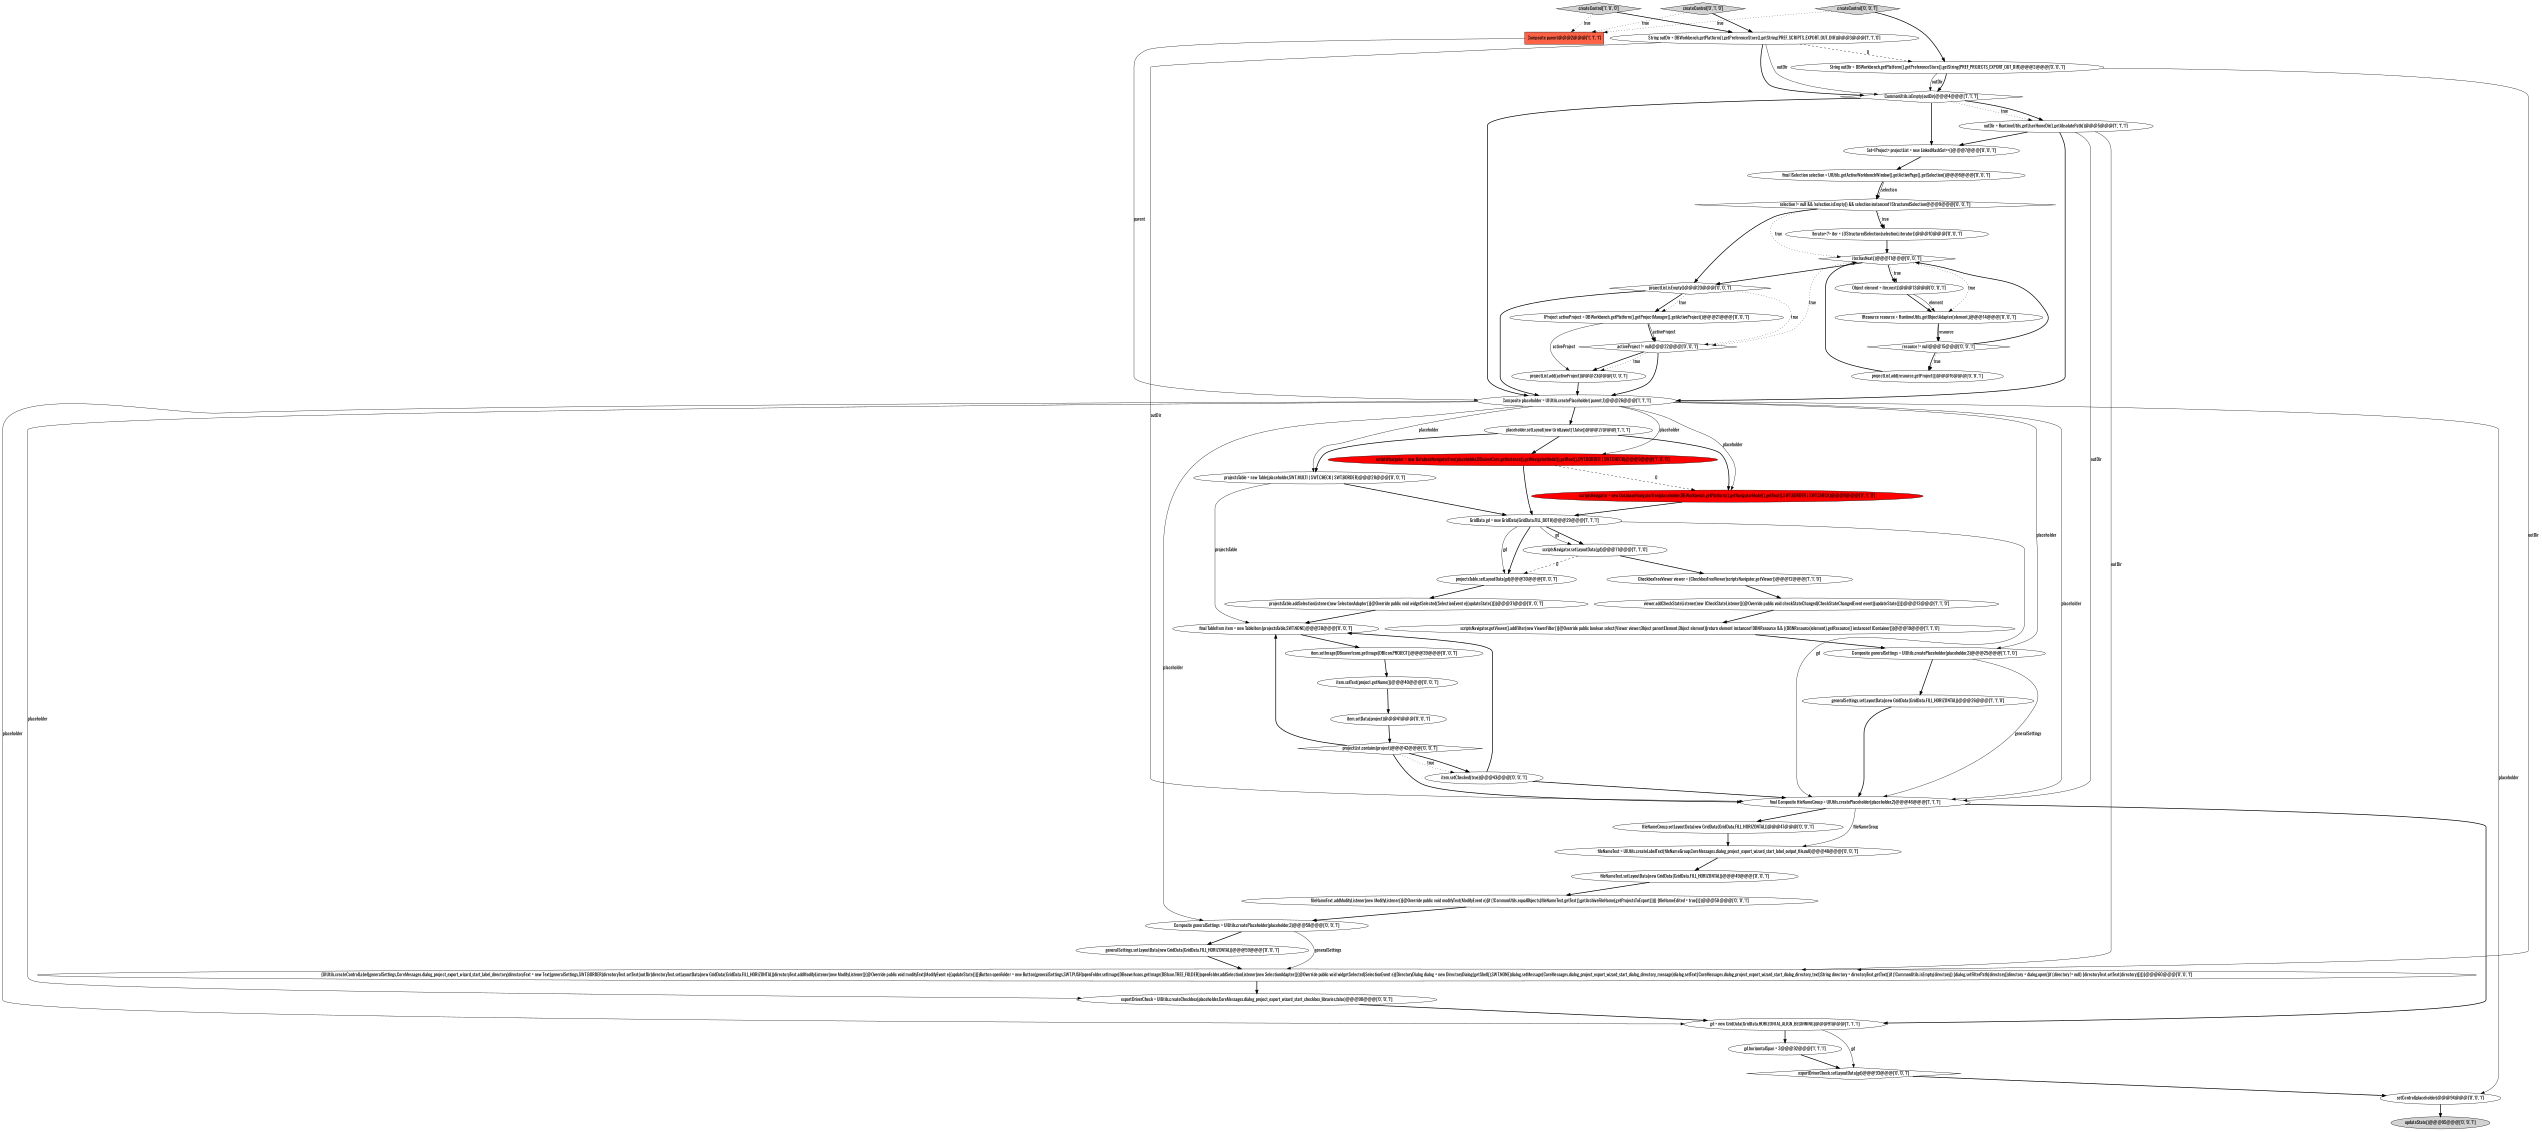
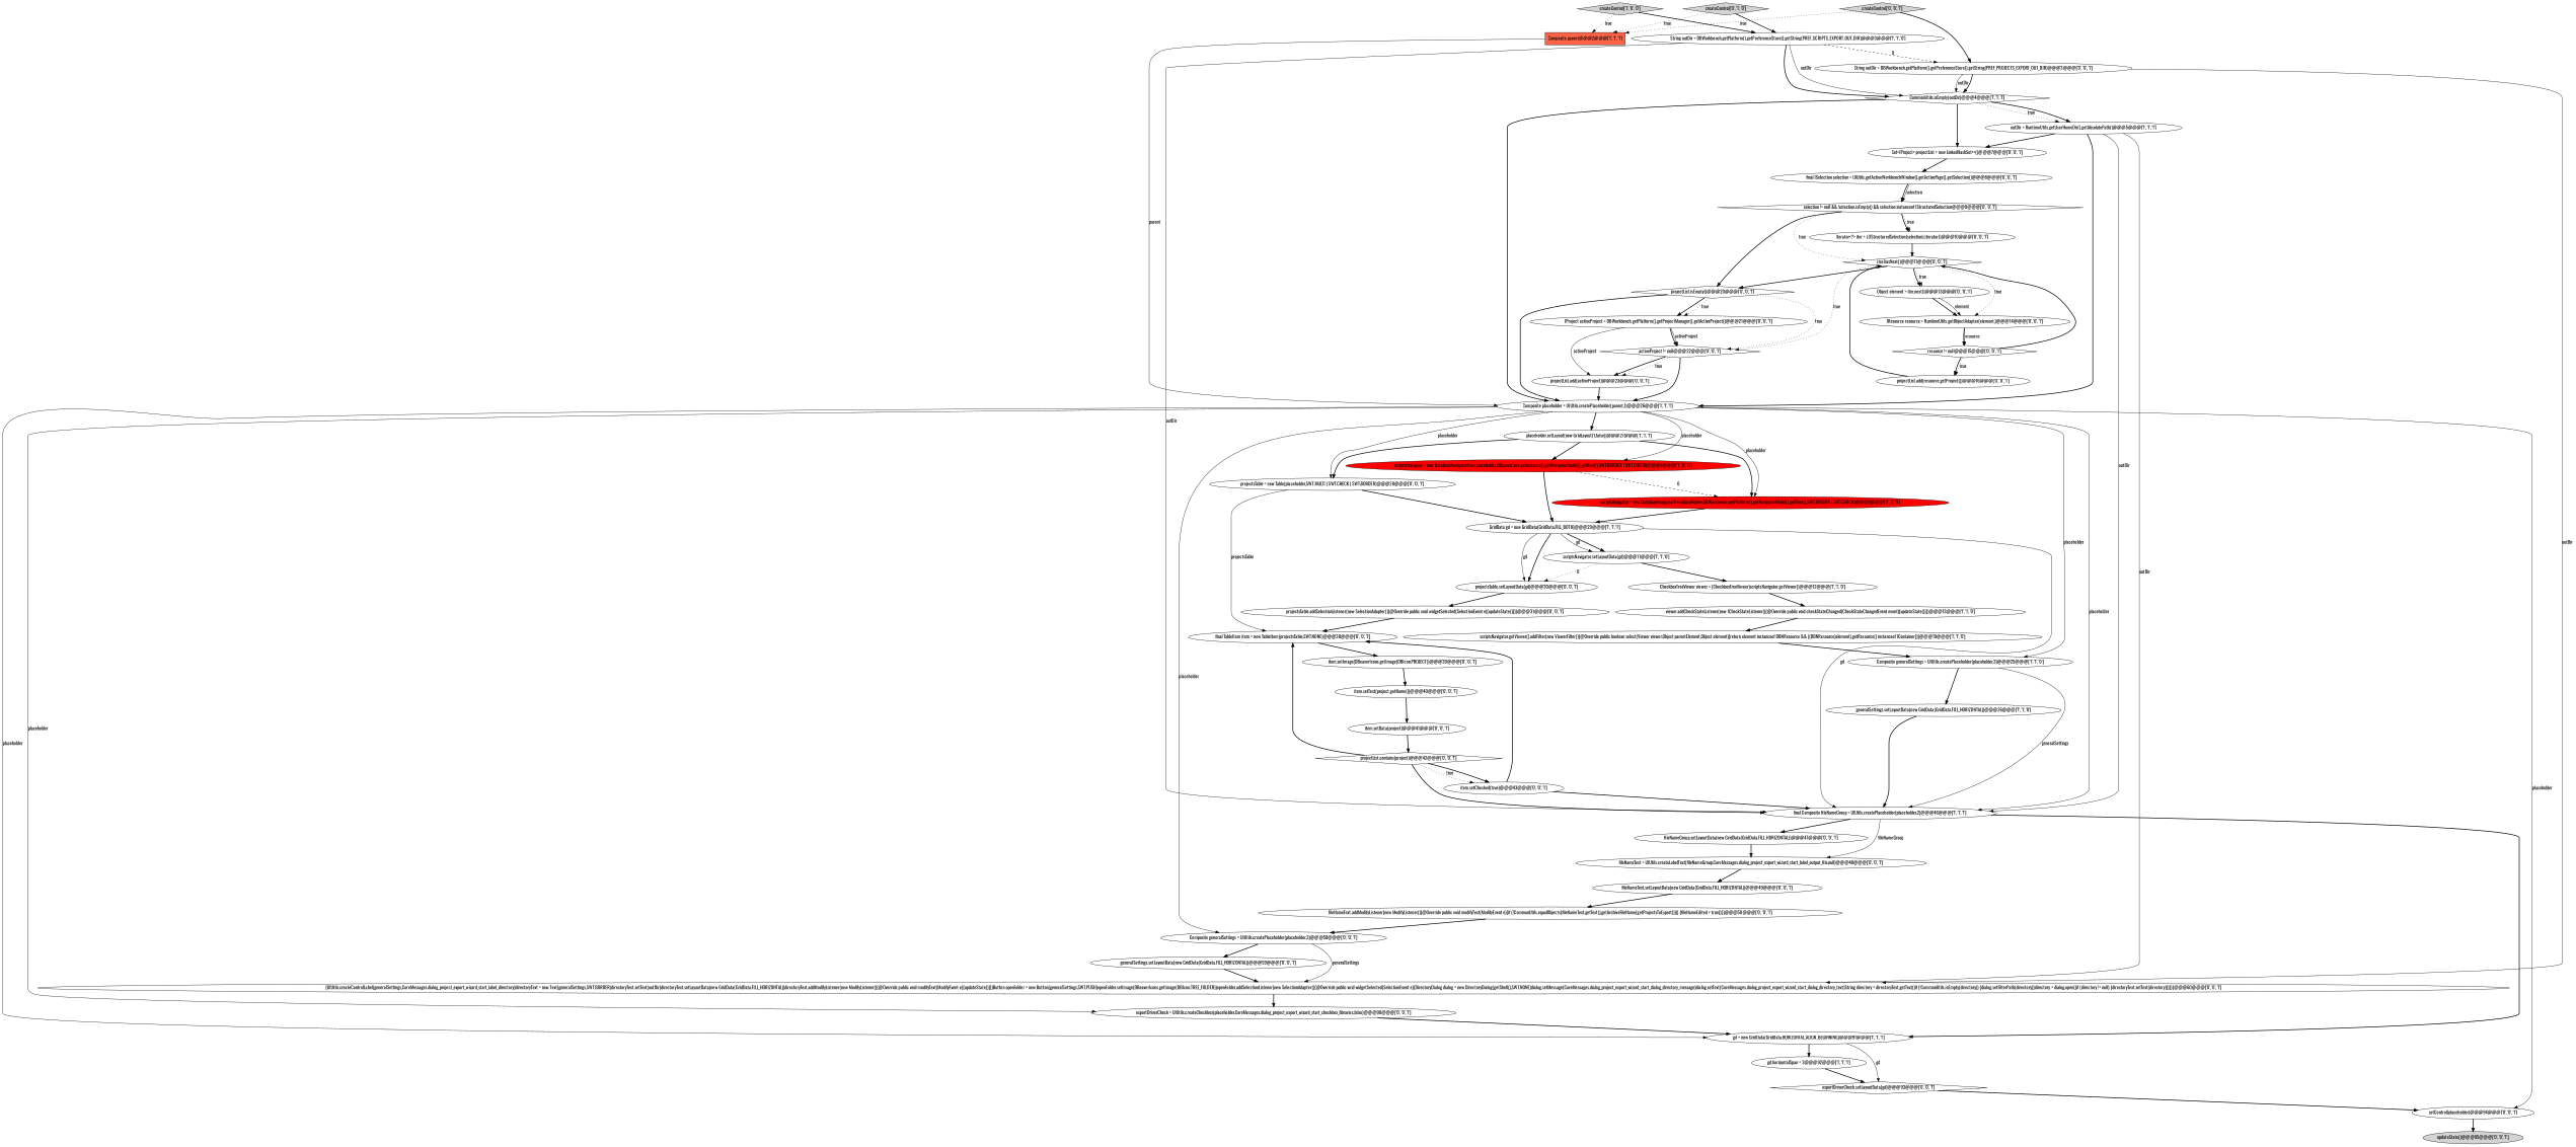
  digraph {
    fontname=Oswald
    node [fillcolor=white fontname=Oswald shape=ellipse style=filled]
    edge [fontname=Oswald style=bold]
    n1 [label="GridData gd = new GridData(GridData.FILL_BOTH)@@@29@@@['1', '1', '1']"]
    n2 [label="scriptsNavigator.setLayoutData(gd)@@@11@@@['1', '1', '0']"]
    n3 [label="projectsTable.setLayoutData(gd)@@@30@@@['0', '0', '1']"]
    n4 [label="final Composite fileNameGroup = UIUtils.createPlaceholder(placeholder,2)@@@46@@@['1', '1', '1']"]
    n5 [label="CheckboxTreeViewer viewer = (CheckboxTreeViewer)scriptsNavigator.getViewer()@@@12@@@['1', '1', '0']"]
    n6 [label="projectsTable.addSelectionListener(new SelectionAdapter(){@Override public void widgetSelected(SelectionEvent e){updateState()}})@@@31@@@['0', '0', '1']"]
    n7 [label="fileNameGroup.setLayoutData(new GridData(GridData.FILL_HORIZONTAL))@@@47@@@['0', '0', '1']"]
    n8 [label="fileNameText = UIUtils.createLabelText(fileNameGroup,CoreMessages.dialog_project_export_wizard_start_label_output_file,null)@@@48@@@['0', '0', '1']"]
    n9 [label="gd = new GridData(GridData.HORIZONTAL_ALIGN_BEGINNING)@@@91@@@['1', '1', '1']"]
    n10 [label="String outDir = DBWorkbench.getPlatform().getPreferenceStore().getString(PREF_PROJECTS_EXPORT_OUT_DIR)@@@3@@@['0', '0', '1']"]
    n11 [label="{UIUtils.createControlLabel(generalSettings,CoreMessages.dialog_project_export_wizard_start_label_directory)directoryText = new Text(generalSettings,SWT.BORDER)directoryText.setText(outDir)directoryText.setLayoutData(new GridData(GridData.FILL_HORIZONTAL))directoryText.addModifyListener(new ModifyListener(){@Override public void modifyText(ModifyEvent e){updateState()}})Button openFolder = new Button(generalSettings,SWT.PUSH)openFolder.setImage(DBeaverIcons.getImage(DBIcon.TREE_FOLDER))openFolder.addSelectionListener(new SelectionAdapter(){@Override public void widgetSelected(SelectionEvent e){DirectoryDialog dialog = new DirectoryDialog(getShell(),SWT.NONE)dialog.setMessage(CoreMessages.dialog_project_export_wizard_start_dialog_directory_message)dialog.setText(CoreMessages.dialog_project_export_wizard_start_dialog_directory_text)String directory = directoryText.getText()if (!CommonUtils.isEmpty(directory)) {dialog.setFilterPath(directory)}directory = dialog.open()if (directory != null) {directoryText.setText(directory)}}})}@@@60@@@['0', '0', '1']"]
    n12 [label="CommonUtils.isEmpty(outDir)@@@4@@@['1', '1', '1']" shape=diamond]
    n13 [label="exportDriverCheck = UIUtils.createCheckbox(placeholder,CoreMessages.dialog_project_export_wizard_start_checkbox_libraries,false)@@@90@@@['0', '0', '1']"]
    n14 [label="Composite placeholder = UIUtils.createPlaceholder(parent,1)@@@26@@@['1', '1', '1']"]
    n15 [label="outDir = RuntimeUtils.getUserHomeDir().getAbsolutePath()@@@5@@@['1', '1', '1']"]
    n16 [label="Set<IProject> projectList = new LinkedHashSet<>()@@@7@@@['0', '0', '1']"]
    n17 [label="viewer.addCheckStateListener(new ICheckStateListener(){@Override public void checkStateChanged(CheckStateChangedEvent event){updateState()}})@@@13@@@['1', '1', '0']"]
    n18 [label="scriptsNavigator.getViewer().addFilter(new ViewerFilter(){@Override public boolean select(Viewer viewer,Object parentElement,Object element){return element instanceof DBNResource && ((DBNResource)element).getResource() instanceof IContainer}})@@@19@@@['1', '1', '0']"]
    n19 [label="gd.horizontalSpan = 3@@@92@@@['1', '1', '1']"]
    n20 [label="exportDriverCheck.setLayoutData(gd)@@@93@@@['0', '0', '1']" shape=diamond]
    n21 [label="setControl(placeholder)@@@94@@@['0', '0', '1']"]
    n22 [fillcolor=lightgray label="createControl['1', '0', '0']" shape=diamond]
    n23 [label="String outDir = DBWorkbench.getPlatform().getPreferenceStore().getString(PREF_SCRIPTS_EXPORT_OUT_DIR)@@@3@@@['1', '1', '0']"]
    n24 [fillcolor=tomato label="Composite parent@@@2@@@['1', '1', '1']" shape=box]
    n25 [label="placeholder.setLayout(new GridLayout(1,false))@@@27@@@['1', '1', '1']"]
    n26 [fillcolor=red label="scriptsNavigator = new DatabaseNavigatorTree(placeholder,DBWorkbench.getPlatform().getNavigatorModel().getRoot(),SWT.BORDER | SWT.CHECK)@@@9@@@['0', '1', '0']"]
    n27 [fillcolor=red label="scriptsNavigator = new DatabaseNavigatorTree(placeholder,DBeaverCore.getInstance().getNavigatorModel().getRoot(),SWT.BORDER | SWT.CHECK)@@@9@@@['1', '0', '0']"]
    n28 [label="projectsTable = new Table(placeholder,SWT.MULTI | SWT.CHECK | SWT.BORDER)@@@28@@@['0', '0', '1']"]
    n29 [label="final TableItem item = new TableItem(projectsTable,SWT.NONE)@@@38@@@['0', '0', '1']"]
    n30 [label="item.setImage(DBeaverIcons.getImage(DBIcon.PROJECT))@@@39@@@['0', '0', '1']"]
    n31 [label="item.setText(project.getName())@@@40@@@['0', '0', '1']"]
    n32 [label="activeProject != null@@@22@@@['0', '0', '1']" shape=diamond]
    n33 [label="projectList.add(activeProject)@@@23@@@['0', '0', '1']"]
    n34 [label="Composite generalSettings = UIUtils.createPlaceholder(placeholder,3)@@@25@@@['1', '1', '0']"]
    n35 [label="Composite generalSettings = UIUtils.createPlaceholder(placeholder,3)@@@58@@@['0', '0', '1']"]
    n36 [label="IResource resource = RuntimeUtils.getObjectAdapter(element,)@@@14@@@['0', '0', '1']"]
    n37 [label="resource != null@@@15@@@['0', '0', '1']" shape=diamond]
    n38 [label="iter.hasNext()@@@11@@@['0', '0', '1']" shape=diamond]
    n39 [label="projectList.add(resource.getProject())@@@16@@@['0', '0', '1']"]
    n40 [label="fileNameText.setLayoutData(new GridData(GridData.FILL_HORIZONTAL))@@@49@@@['0', '0', '1']"]
    n41 [label="fileNameText.addModifyListener(new ModifyListener(){@Override public void modifyText(ModifyEvent e){if (!CommonUtils.equalObjects(fileNameText.getText(),getArchiveFileName(getProjectsToExport()))) {fileNameEdited = true}}})@@@50@@@['0', '0', '1']"]
    n42 [label="generalSettings.setLayoutData(new GridData(GridData.FILL_HORIZONTAL))@@@59@@@['0', '0', '1']"]
    n43 [label="generalSettings.setLayoutData(new GridData(GridData.FILL_HORIZONTAL))@@@26@@@['1', '1', '0']"]
    n44 [label="final ISelection selection = UIUtils.getActiveWorkbenchWindow().getActivePage().getSelection()@@@8@@@['0', '0', '1']"]
    n45 [fillcolor=lightgray label="updateState()@@@95@@@['0', '0', '1']"]
    n46 [label="selection != null && !selection.isEmpty() && selection instanceof IStructuredSelection@@@9@@@['0', '0', '1']" shape=diamond]
    n47 [label="Iterator<?> iter = ((IStructuredSelection)selection).iterator()@@@10@@@['0', '0', '1']"]
    n48 [label="projectList.isEmpty()@@@20@@@['0', '0', '1']" shape=diamond]
    n49 [label="item.setData(project)@@@41@@@['0', '0', '1']"]
    n50 [label="projectList.contains(project)@@@42@@@['0', '0', '1']" shape=diamond]
    n51 [label="item.setChecked(true)@@@43@@@['0', '0', '1']"]
    n52 [label="Object element = iter.next()@@@13@@@['0', '0', '1']"]
    n53 [label="IProject activeProject = DBWorkbench.getPlatform().getProjectManager().getActiveProject()@@@21@@@['0', '0', '1']"]
    n54 [fillcolor=lightgray label="createControl['0', '1', '0']" shape=diamond]
    n55 [fillcolor=lightgray label="createControl['0', '0', '1']" shape=diamond]
    n1 -> n2
    n1 -> n2 [label=gd style=solid]
    n1 -> n3 [label=gd style=solid]
    n1 -> n3
    n1 -> n4 [label=gd style=solid]
-   n2 -> n3 [label=0 style=dashed]
+   n2 -> n3 [label=0 style=dotted]
    n2 -> n5
    n3 -> n6
    n4 -> n7
    n4 -> n8 [label=fileNameGroup style=solid]
    n4 -> n9
    n5 -> n17
    n6 -> n29
    n7 -> n8
    n8 -> n40
    n9 -> n19
    n9 -> n20 [label=gd style=solid]
    n10 -> n11 [label=outDir style=solid]
    n10 -> n12 [label=outDir style=solid]
    n10 -> n12
    n11 -> n13
    n12 -> n14
    n12 -> n15 [label=true style=dotted]
    n12 -> n15
    n12 -> n16
    n13 -> n9
    n14 -> n4 [label=placeholder style=solid]
    n14 -> n9 [label=placeholder style=solid]
    n14 -> n13 [label=placeholder style=solid]
    n14 -> n21 [label=placeholder style=solid]
    n14 -> n25
    n14 -> n26 [label=placeholder style=solid]
    n14 -> n27 [label=placeholder style=solid]
    n14 -> n28 [label=placeholder style=solid]
    n14 -> n34 [label=placeholder style=solid]
    n14 -> n35 [label=placeholder style=solid]
    n15 -> n4 [label=outDir style=solid]
    n15 -> n11 [label=outDir style=solid]
    n15 -> n14
    n15 -> n16
    n16 -> n44
    n17 -> n18
    n18 -> n34
    n19 -> n20
    n20 -> n21
    n21 -> n45
    n22 -> n23
    n22 -> n24 [label=true style=dotted]
    n23 -> n4 [label=outDir style=solid]
    n23 -> n10 [label=0 style=dashed]
    n23 -> n12
    n23 -> n12 [label=outDir style=solid]
    n24 -> n14 [label=parent style=solid]
    n25 -> n26
    n25 -> n27
    n25 -> n28
    n26 -> n1
    n27 -> n1
    n27 -> n26 [label=0 style=dashed]
    n28 -> n1
    n28 -> n29 [label=projectsTable style=solid]
    n29 -> n30
    n30 -> n31
    n31 -> n49
    n32 -> n14
    n32 -> n33
    n32 -> n33 [label=true style=dotted]
    n33 -> n14
    n34 -> n4 [label=generalSettings style=solid]
    n34 -> n43
    n35 -> n11 [label=generalSettings style=solid]
    n35 -> n42
    n36 -> n37
    n36 -> n37 [label=resource style=solid]
    n37 -> n38
    n37 -> n39 [label=true style=dotted]
    n37 -> n39
    n38 -> n32 [label=true style=dotted]
    n38 -> n36 [label=true style=dotted]
    n38 -> n48
    n38 -> n52
    n38 -> n52 [label=true style=dotted]
    n39 -> n38
    n40 -> n41
    n41 -> n35
    n42 -> n11
    n43 -> n4
    n44 -> n46 [label=selection style=solid]
    n44 -> n46
    n46 -> n38 [label=true style=dotted]
    n46 -> n47 [label=true style=dotted]
    n46 -> n47
    n46 -> n48
    n47 -> n38
    n48 -> n14
    n48 -> n32 [label=true style=dotted]
    n48 -> n53
    n48 -> n53 [label=true style=dotted]
    n49 -> n50
    n50 -> n4
    n50 -> n29
    n50 -> n51
    n50 -> n51 [label=true style=dotted]
    n51 -> n4
    n51 -> n29
    n52 -> n36
    n52 -> n36 [label=element style=solid]
    n53 -> n32 [label=activeProject style=solid]
    n53 -> n32
    n53 -> n33 [label=activeProject style=solid]
    n54 -> n23
    n54 -> n24 [label=true style=dotted]
    n55 -> n10
    n55 -> n24 [label=true style=dotted]
  }
